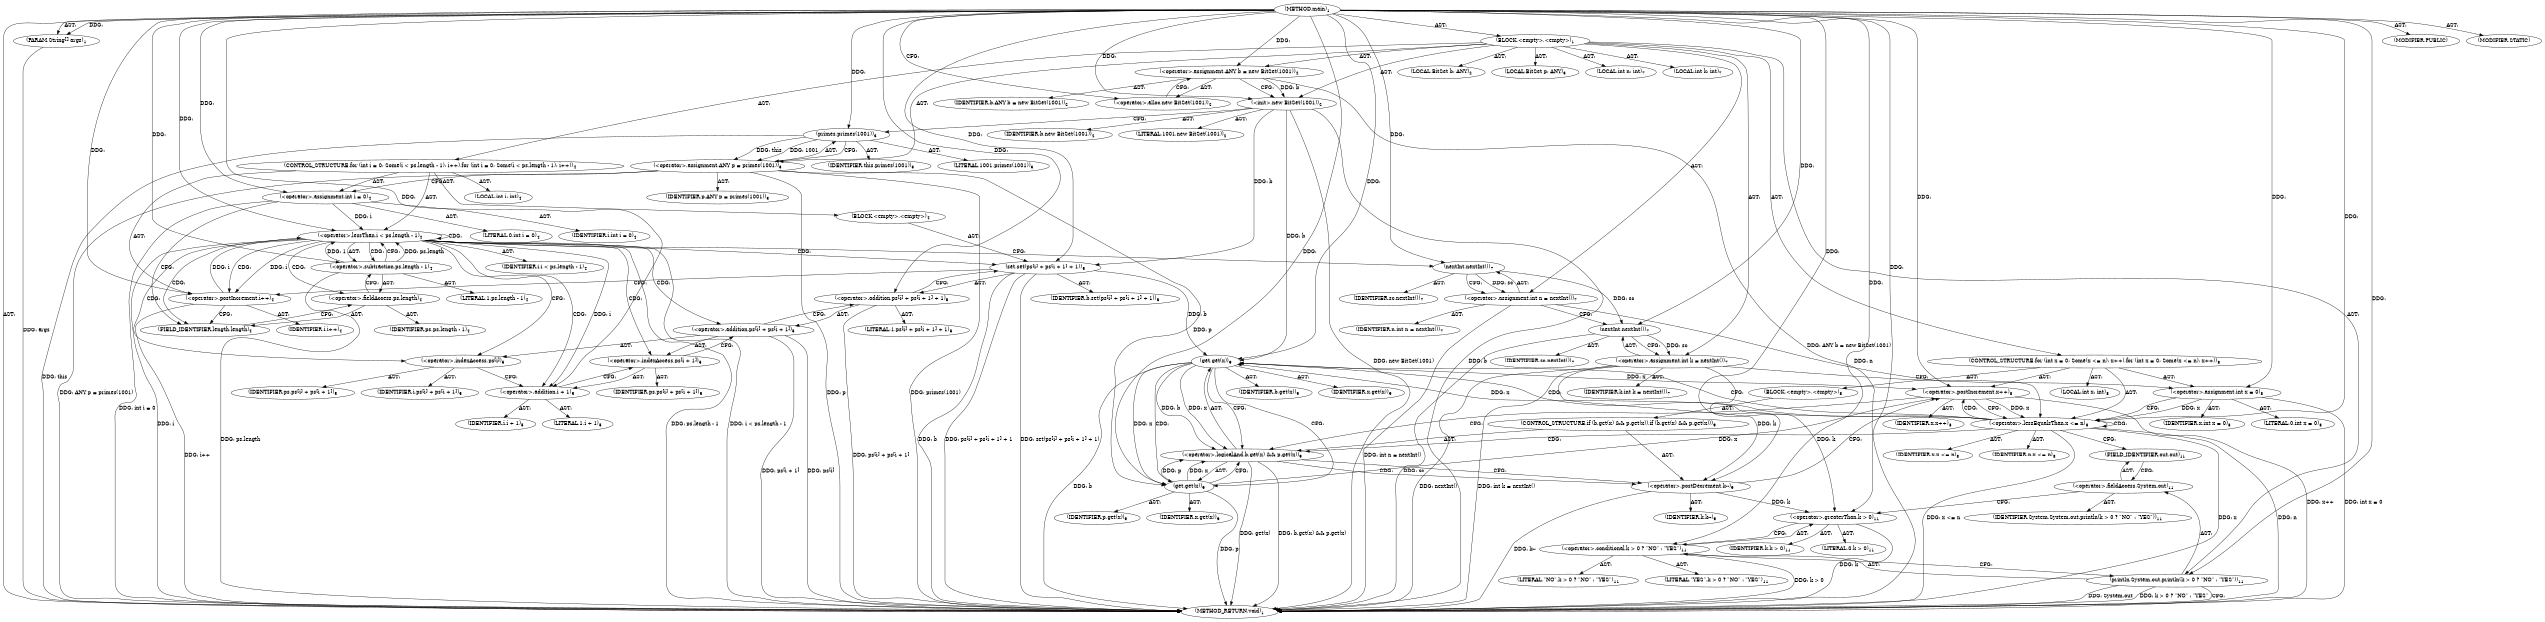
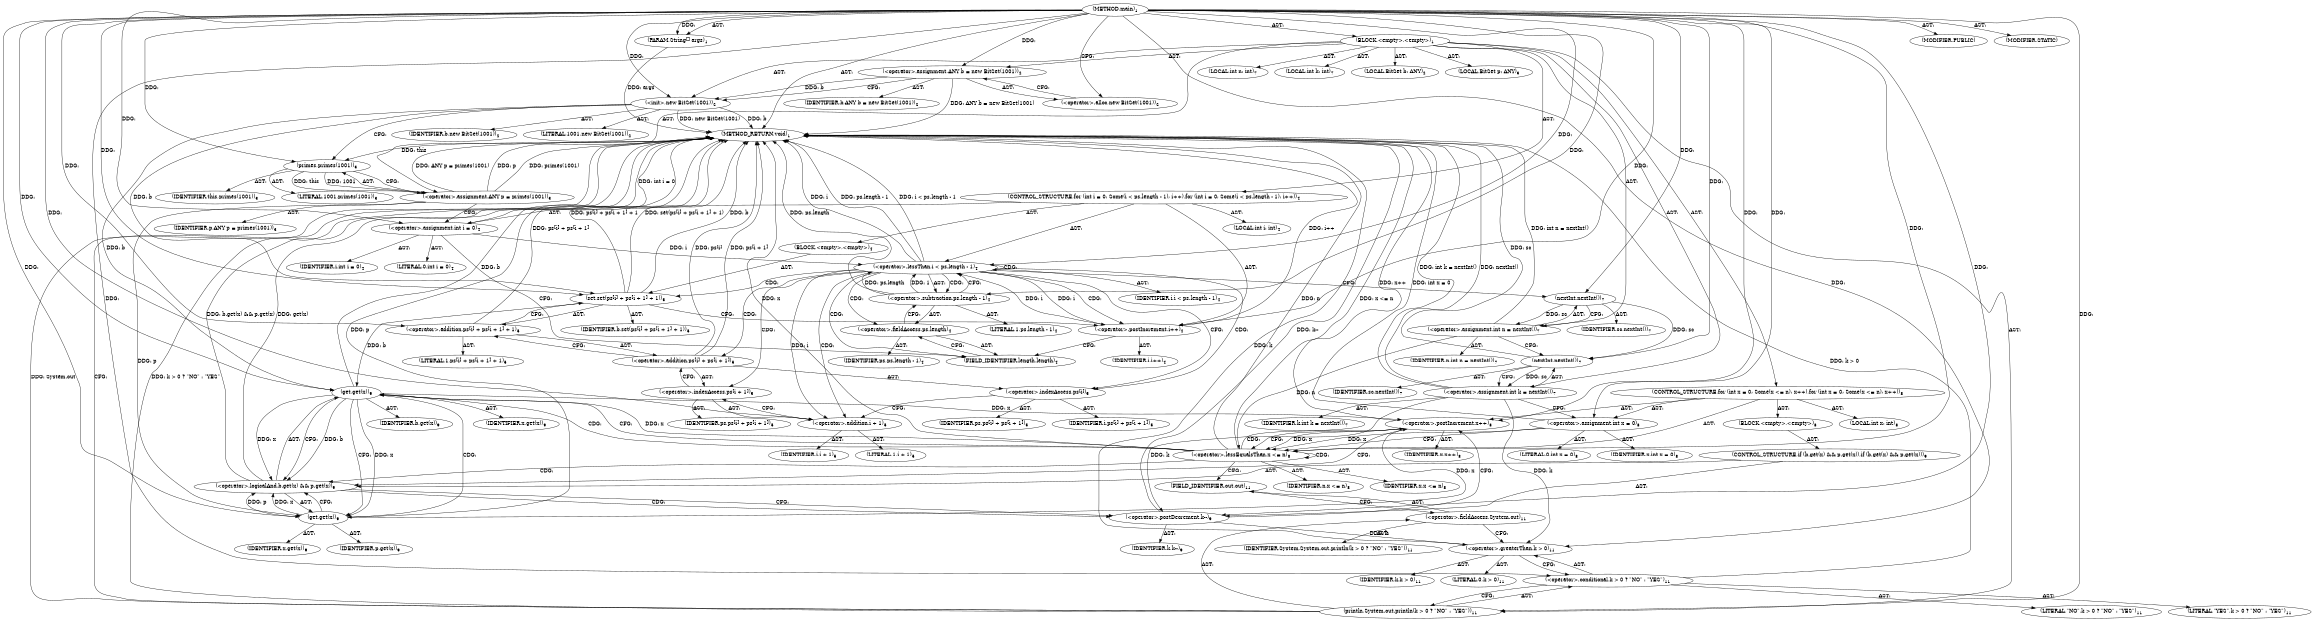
  digraph {
    n1 [label=<(METHOD,main)<SUB>1</SUB>>]
    n2 [label=<(PARAM,String[] args)<SUB>1</SUB>>]
    n3 [label=<(BLOCK,&lt;empty&gt;,&lt;empty&gt;)<SUB>1</SUB>>]
    n4 [label=<(&lt;operator&gt;.assignment,ANY b = new BitSet(1001))<SUB>2</SUB>>]
    n5 [label=<(&lt;operator&gt;.alloc,new BitSet(1001))<SUB>2</SUB>>]
    n6 [label=<(&lt;init&gt;,new BitSet(1001))<SUB>2</SUB>>]
    n7 [label=<(primes,primes(1001))<SUB>3</SUB>>]
    n8 [label=<(&lt;operator&gt;.assignment,int i = 0)<SUB>4</SUB>>]
    n9 [label=<(&lt;operator&gt;.lessThan,i &lt; ps.length - 1)<SUB>4</SUB>>]
    n10 [label=<(&lt;operator&gt;.subtraction,ps.length - 1)<SUB>4</SUB>>]
    n11 [label=<(&lt;operator&gt;.postIncrement,i++)<SUB>4</SUB>>]
    n12 [label=<(set,set(ps[i] + ps[i + 1] + 1))<SUB>5</SUB>>]
    n13 [label=<(&lt;operator&gt;.addition,ps[i] + ps[i + 1] + 1)<SUB>5</SUB>>]
    n14 [label=<(&lt;operator&gt;.addition,i + 1)<SUB>5</SUB>>]
    n15 [label=<(nextInt,nextInt())<SUB>7</SUB>>]
    n16 [label=<(nextInt,nextInt())<SUB>7</SUB>>]
    n17 [label=<(&lt;operator&gt;.assignment,int x = 0)<SUB>8</SUB>>]
    n18 [label=<(&lt;operator&gt;.lessEqualsThan,x &lt;= n)<SUB>8</SUB>>]
    n19 [label=<(&lt;operator&gt;.postIncrement,x++)<SUB>8</SUB>>]
    n20 [label=<(get,get(x))<SUB>9</SUB>>]
    n21 [label=<(get,get(x))<SUB>9</SUB>>]
    n22 [label=<(&lt;operator&gt;.postDecrement,k--)<SUB>9</SUB>>]
    n23 [label=<(println,System.out.println(k &gt; 0 ? &quot;NO&quot; : &quot;YES&quot;))<SUB>11</SUB>>]
    n24 [label=<(&lt;operator&gt;.conditional,k &gt; 0 ? &quot;NO&quot; : &quot;YES&quot;)<SUB>11</SUB>>]
    n25 [label=<(&lt;operator&gt;.greaterThan,k &gt; 0)<SUB>11</SUB>>]
    n26 [label=<(MODIFIER,PUBLIC)>]
    n27 [label=<(MODIFIER,STATIC)>]
    n28 [label=<(METHOD_RETURN,void)<SUB>1</SUB>>]
    n29 [label=<(LOCAL,BitSet b: ANY)<SUB>2</SUB>>]
    n30 [label=<(LOCAL,BitSet p: ANY)<SUB>3</SUB>>]
    n31 [label=<(&lt;operator&gt;.assignment,ANY p = primes(1001))<SUB>3</SUB>>]
    n32 [label=<(CONTROL_STRUCTURE,for (int i = 0; Some(i &lt; ps.length - 1); i++),for (int i = 0; Some(i &lt; ps.length - 1); i++))<SUB>4</SUB>>]
    n33 [label=<(LOCAL,int n: int)<SUB>7</SUB>>]
    n34 [label=<(LOCAL,int k: int)<SUB>7</SUB>>]
    n35 [label=<(&lt;operator&gt;.assignment,int n = nextInt())<SUB>7</SUB>>]
    n36 [label=<(&lt;operator&gt;.assignment,int k = nextInt())<SUB>7</SUB>>]
    n37 [label=<(CONTROL_STRUCTURE,for (int x = 0; Some(x &lt;= n); x++),for (int x = 0; Some(x &lt;= n); x++))<SUB>8</SUB>>]
    n38 [label=<(IDENTIFIER,b,ANY b = new BitSet(1001))<SUB>2</SUB>>]
    n39 [label=<(IDENTIFIER,b,new BitSet(1001))<SUB>2</SUB>>]
    n40 [label=<(LITERAL,1001,new BitSet(1001))<SUB>2</SUB>>]
    n41 [label=<(IDENTIFIER,this,primes(1001))<SUB>3</SUB>>]
    n42 [label=<(LITERAL,1001,primes(1001))<SUB>3</SUB>>]
    n43 [label=<(IDENTIFIER,i,int i = 0)<SUB>4</SUB>>]
    n44 [label=<(LITERAL,0,int i = 0)<SUB>4</SUB>>]
    n45 [label=<(FIELD_IDENTIFIER,length,length)<SUB>4</SUB>>]
    n46 [label=<(IDENTIFIER,i,i &lt; ps.length - 1)<SUB>4</SUB>>]
    n47 [label=<(&lt;operator&gt;.fieldAccess,ps.length)<SUB>4</SUB>>]
    n48 [label=<(&lt;operator&gt;.addition,ps[i] + ps[i + 1])<SUB>5</SUB>>]
    n49 [label=<(&lt;operator&gt;.indexAccess,ps[i])<SUB>5</SUB>>]
    n50 [label=<(&lt;operator&gt;.indexAccess,ps[i + 1])<SUB>5</SUB>>]
    n51 [label=<(LITERAL,1,ps.length - 1)<SUB>4</SUB>>]
    n52 [label=<(IDENTIFIER,i,i++)<SUB>4</SUB>>]
    n53 [label=<(IDENTIFIER,b,set(ps[i] + ps[i + 1] + 1))<SUB>5</SUB>>]
    n54 [label=<(LITERAL,1,ps[i] + ps[i + 1] + 1)<SUB>5</SUB>>]
    n55 [label=<(IDENTIFIER,i,i + 1)<SUB>5</SUB>>]
    n56 [label=<(LITERAL,1,i + 1)<SUB>5</SUB>>]
    n57 [label=<(IDENTIFIER,sc,nextInt())<SUB>7</SUB>>]
    n58 [label=<(IDENTIFIER,sc,nextInt())<SUB>7</SUB>>]
    n59 [label=<(IDENTIFIER,x,int x = 0)<SUB>8</SUB>>]
    n60 [label=<(LITERAL,0,int x = 0)<SUB>8</SUB>>]
    n61 [label=<(IDENTIFIER,x,x &lt;= n)<SUB>8</SUB>>]
    n62 [label=<(IDENTIFIER,n,x &lt;= n)<SUB>8</SUB>>]
    n63 [label=<(&lt;operator&gt;.logicalAnd,b.get(x) &amp;&amp; p.get(x))<SUB>9</SUB>>]
    n64 [label=<(FIELD_IDENTIFIER,out,out)<SUB>11</SUB>>]
    n65 [label=<(IDENTIFIER,x,x++)<SUB>8</SUB>>]
    n66 [label=<(IDENTIFIER,b,get(x))<SUB>9</SUB>>]
    n67 [label=<(IDENTIFIER,x,get(x))<SUB>9</SUB>>]
    n68 [label=<(IDENTIFIER,p,get(x))<SUB>9</SUB>>]
    n69 [label=<(IDENTIFIER,x,get(x))<SUB>9</SUB>>]
    n70 [label=<(IDENTIFIER,k,k--)<SUB>9</SUB>>]
    n71 [label=<(&lt;operator&gt;.fieldAccess,System.out)<SUB>11</SUB>>]
    n72 [label=<(LITERAL,&quot;NO&quot;,k &gt; 0 ? &quot;NO&quot; : &quot;YES&quot;)<SUB>11</SUB>>]
    n73 [label=<(LITERAL,&quot;YES&quot;,k &gt; 0 ? &quot;NO&quot; : &quot;YES&quot;)<SUB>11</SUB>>]
    n74 [label=<(IDENTIFIER,k,k &gt; 0)<SUB>11</SUB>>]
    n75 [label=<(LITERAL,0,k &gt; 0)<SUB>11</SUB>>]
    n76 [label=<(IDENTIFIER,p,ANY p = primes(1001))<SUB>3</SUB>>]
    n77 [label=<(LOCAL,int i: int)<SUB>4</SUB>>]
    n78 [label=<(BLOCK,&lt;empty&gt;,&lt;empty&gt;)<SUB>4</SUB>>]
    n79 [label=<(IDENTIFIER,n,int n = nextInt())<SUB>7</SUB>>]
    n80 [label=<(IDENTIFIER,k,int k = nextInt())<SUB>7</SUB>>]
    n81 [label=<(LOCAL,int x: int)<SUB>8</SUB>>]
    n82 [label=<(BLOCK,&lt;empty&gt;,&lt;empty&gt;)<SUB>8</SUB>>]
    n83 [label=<(IDENTIFIER,ps,ps.length - 1)<SUB>4</SUB>>]
    n84 [label=<(IDENTIFIER,ps,ps[i] + ps[i + 1])<SUB>5</SUB>>]
    n85 [label=<(IDENTIFIER,i,ps[i] + ps[i + 1])<SUB>5</SUB>>]
    n86 [label=<(IDENTIFIER,ps,ps[i] + ps[i + 1])<SUB>5</SUB>>]
    n87 [label=<(CONTROL_STRUCTURE,if (b.get(x) &amp;&amp; p.get(x)),if (b.get(x) &amp;&amp; p.get(x)))<SUB>9</SUB>>]
    n88 [label=<(IDENTIFIER,System,System.out.println(k &gt; 0 ? &quot;NO&quot; : &quot;YES&quot;))<SUB>11</SUB>>]
    n1 -> n2 [label="AST: "]
    n1 -> n2 [label="DDG: "]
    n1 -> n3 [label="AST: "]
    n1 -> n4 [label="DDG: "]
    n1 -> n5 [label="CFG: "]
    n1 -> n6 [label="DDG: "]
    n1 -> n7 [label="DDG: "]
    n1 -> n8 [label="DDG: "]
    n1 -> n9 [label="DDG: "]
    n1 -> n10 [label="DDG: "]
    n1 -> n11 [label="DDG: "]
    n1 -> n12 [label="DDG: "]
    n1 -> n13 [label="DDG: "]
    n1 -> n14 [label="DDG: "]
    n1 -> n15 [label="DDG: "]
    n1 -> n16 [label="DDG: "]
    n1 -> n17 [label="DDG: "]
    n1 -> n18 [label="DDG: "]
    n1 -> n19 [label="DDG: "]
    n1 -> n20 [label="DDG: "]
    n1 -> n21 [label="DDG: "]
    n1 -> n22 [label="DDG: "]
    n1 -> n23 [label="DDG: "]
    n1 -> n24 [label="DDG: "]
    n1 -> n25 [label="DDG: "]
    n1 -> n26 [label="AST: "]
    n1 -> n27 [label="AST: "]
    n1 -> n28 [label="AST: "]
    n2 -> n28 [label="DDG: args"]
    n3 -> n4 [label="AST: "]
    n3 -> n6 [label="AST: "]
    n3 -> n23 [label="AST: "]
    n3 -> n29 [label="AST: "]
    n3 -> n30 [label="AST: "]
    n3 -> n31 [label="AST: "]
    n3 -> n32 [label="AST: "]
    n3 -> n33 [label="AST: "]
    n3 -> n34 [label="AST: "]
    n3 -> n35 [label="AST: "]
    n3 -> n36 [label="AST: "]
    n3 -> n37 [label="AST: "]
    n4 -> n5 [label="AST: "]
    n4 -> n6 [label="CFG: "]
    n4 -> n6 [label="DDG: b"]
    n4 -> n28 [label="DDG: ANY b = new BitSet(1001)"]
    n4 -> n38 [label="AST: "]
    n5 -> n4 [label="CFG: "]
    n6 -> n7 [label="CFG: "]
    n6 -> n12 [label="DDG: b"]
    n6 -> n20 [label="DDG: b"]
    n6 -> n28 [label="DDG: b"]
    n6 -> n28 [label="DDG: new BitSet(1001)"]
    n6 -> n39 [label="AST: "]
    n6 -> n40 [label="AST: "]
-   n7 -> n28 [label="DDG: this"]
+   n28 -> n7 [label="DDG: this"]
    n7 -> n31 [label="CFG: "]
    n7 -> n31 [label="DDG: this"]
    n7 -> n31 [label="DDG: 1001"]
    n7 -> n41 [label="AST: "]
    n7 -> n42 [label="AST: "]
    n8 -> n9 [label="DDG: i"]
    n8 -> n28 [label="DDG: int i = 0"]
    n8 -> n43 [label="AST: "]
    n8 -> n44 [label="AST: "]
    n8 -> n45 [label="CFG: "]
    n9 -> n9 [label="CDG: "]
    n9 -> n10 [label="AST: "]
    n9 -> n10 [label="CDG: "]
    n9 -> n11 [label="DDG: i"]
    n9 -> n11 [label="CDG: "]
    n9 -> n12 [label="CDG: "]
    n9 -> n14 [label="DDG: i"]
    n9 -> n14 [label="CDG: "]
    n9 -> n15 [label="CFG: "]
    n9 -> n28 [label="DDG: i"]
    n9 -> n28 [label="DDG: ps.length - 1"]
    n9 -> n28 [label="DDG: i &lt; ps.length - 1"]
    n9 -> n45 [label="CDG: "]
    n9 -> n46 [label="AST: "]
    n9 -> n47 [label="CDG: "]
    n9 -> n48 [label="CDG: "]
    n9 -> n49 [label="CFG: "]
    n9 -> n49 [label="CDG: "]
    n9 -> n50 [label="CDG: "]
    n10 -> n9 [label="CFG: "]
    n10 -> n9 [label="DDG: ps.length"]
    n10 -> n9 [label="DDG: 1"]
    n10 -> n28 [label="DDG: ps.length"]
    n10 -> n47 [label="AST: "]
    n10 -> n51 [label="AST: "]
    n11 -> n9 [label="DDG: i"]
    n11 -> n28 [label="DDG: i++"]
    n11 -> n45 [label="CFG: "]
    n11 -> n52 [label="AST: "]
    n12 -> n11 [label="CFG: "]
    n12 -> n13 [label="AST: "]
    n12 -> n20 [label="DDG: b"]
    n12 -> n28 [label="DDG: b"]
    n12 -> n28 [label="DDG: ps[i] + ps[i + 1] + 1"]
    n12 -> n28 [label="DDG: set(ps[i] + ps[i + 1] + 1)"]
    n12 -> n53 [label="AST: "]
    n13 -> n12 [label="CFG: "]
    n13 -> n28 [label="DDG: ps[i] + ps[i + 1]"]
    n13 -> n48 [label="AST: "]
    n13 -> n54 [label="AST: "]
    n14 -> n50 [label="CFG: "]
    n14 -> n55 [label="AST: "]
    n14 -> n56 [label="AST: "]
    n15 -> n16 [label="DDG: sc"]
    n15 -> n35 [label="CFG: "]
    n15 -> n35 [label="DDG: sc"]
    n15 -> n57 [label="AST: "]
    n16 -> n28 [label="DDG: sc"]
    n16 -> n36 [label="CFG: "]
    n16 -> n36 [label="DDG: sc"]
    n16 -> n58 [label="AST: "]
    n17 -> n18 [label="CFG: "]
    n17 -> n18 [label="DDG: x"]
    n17 -> n28 [label="DDG: int x = 0"]
    n17 -> n59 [label="AST: "]
    n17 -> n60 [label="AST: "]
    n18 -> n18 [label="CDG: "]
    n18 -> n19 [label="CDG: "]
    n18 -> n20 [label="CFG: "]
    n18 -> n20 [label="DDG: x"]
    n18 -> n20 [label="CDG: "]
    n18 -> n28 [label="DDG: x"]
    n18 -> n28 [label="DDG: n"]
    n18 -> n28 [label="DDG: x &lt;= n"]
    n18 -> n61 [label="AST: "]
    n18 -> n62 [label="AST: "]
    n18 -> n63 [label="CDG: "]
    n18 -> n64 [label="CFG: "]
    n19 -> n18 [label="CFG: "]
    n19 -> n18 [label="DDG: x"]
    n19 -> n28 [label="DDG: x++"]
    n19 -> n63 [label="CFG: "]
    n19 -> n65 [label="AST: "]
    n20 -> n19 [label="DDG: x"]
    n20 -> n21 [label="CFG: "]
    n20 -> n21 [label="DDG: x"]
    n20 -> n21 [label="CDG: "]
    n20 -> n28 [label="DDG: b"]
    n20 -> n63 [label="CFG: "]
    n20 -> n63 [label="DDG: b"]
    n20 -> n63 [label="DDG: x"]
    n20 -> n66 [label="AST: "]
    n20 -> n67 [label="AST: "]
    n21 -> n19 [label="DDG: x"]
    n21 -> n28 [label="DDG: p"]
    n21 -> n63 [label="CFG: "]
    n21 -> n63 [label="DDG: p"]
    n21 -> n63 [label="DDG: x"]
    n21 -> n68 [label="AST: "]
    n21 -> n69 [label="AST: "]
    n22 -> n19 [label="CFG: "]
    n22 -> n25 [label="DDG: k"]
    n22 -> n28 [label="DDG: k--"]
    n22 -> n70 [label="AST: "]
    n23 -> n24 [label="AST: "]
    n23 -> n28 [label="CFG: "]
    n23 -> n28 [label="DDG: System.out"]
    n23 -> n28 [label="DDG: k &gt; 0 ? &quot;NO&quot; : &quot;YES&quot;"]
    n23 -> n71 [label="AST: "]
    n24 -> n23 [label="CFG: "]
    n24 -> n25 [label="AST: "]
    n24 -> n28 [label="DDG: k &gt; 0"]
    n24 -> n72 [label="AST: "]
    n24 -> n73 [label="AST: "]
    n25 -> n24 [label="CFG: "]
    n25 -> n28 [label="DDG: k"]
    n25 -> n74 [label="AST: "]
    n25 -> n75 [label="AST: "]
    n31 -> n7 [label="AST: "]
    n31 -> n8 [label="CFG: "]
    n31 -> n21 [label="DDG: p"]
    n31 -> n28 [label="DDG: p"]
    n31 -> n28 [label="DDG: primes(1001)"]
    n31 -> n28 [label="DDG: ANY p = primes(1001)"]
    n31 -> n76 [label="AST: "]
    n32 -> n8 [label="AST: "]
    n32 -> n9 [label="AST: "]
    n32 -> n11 [label="AST: "]
    n32 -> n77 [label="AST: "]
    n32 -> n78 [label="AST: "]
    n35 -> n15 [label="AST: "]
    n35 -> n16 [label="CFG: "]
    n35 -> n18 [label="DDG: n"]
    n35 -> n28 [label="DDG: int n = nextInt()"]
    n35 -> n79 [label="AST: "]
    n36 -> n16 [label="AST: "]
    n36 -> n17 [label="CFG: "]
    n36 -> n22 [label="DDG: k"]
    n36 -> n25 [label="DDG: k"]
    n36 -> n28 [label="DDG: nextInt()"]
    n36 -> n28 [label="DDG: int k = nextInt()"]
    n36 -> n80 [label="AST: "]
    n37 -> n17 [label="AST: "]
    n37 -> n18 [label="AST: "]
    n37 -> n19 [label="AST: "]
    n37 -> n81 [label="AST: "]
    n37 -> n82 [label="AST: "]
    n45 -> n47 [label="CFG: "]
    n47 -> n10 [label="CFG: "]
    n47 -> n45 [label="AST: "]
    n47 -> n83 [label="AST: "]
    n48 -> n13 [label="CFG: "]
    n48 -> n28 [label="DDG: ps[i]"]
    n48 -> n28 [label="DDG: ps[i + 1]"]
    n48 -> n49 [label="AST: "]
    n48 -> n50 [label="AST: "]
    n49 -> n14 [label="CFG: "]
    n49 -> n84 [label="AST: "]
    n49 -> n85 [label="AST: "]
    n50 -> n14 [label="AST: "]
    n50 -> n48 [label="CFG: "]
    n50 -> n86 [label="AST: "]
    n63 -> n20 [label="AST: "]
    n63 -> n21 [label="AST: "]
    n63 -> n22 [label="CFG: "]
    n63 -> n22 [label="CDG: "]
    n63 -> n28 [label="DDG: get(x)"]
    n63 -> n28 [label="DDG: b.get(x) &amp;&amp; p.get(x)"]
    n64 -> n71 [label="CFG: "]
    n71 -> n25 [label="CFG: "]
    n71 -> n64 [label="AST: "]
    n71 -> n88 [label="AST: "]
    n78 -> n12 [label="AST: "]
    n82 -> n87 [label="AST: "]
    n87 -> n22 [label="AST: "]
    n87 -> n63 [label="AST: "]
  }
